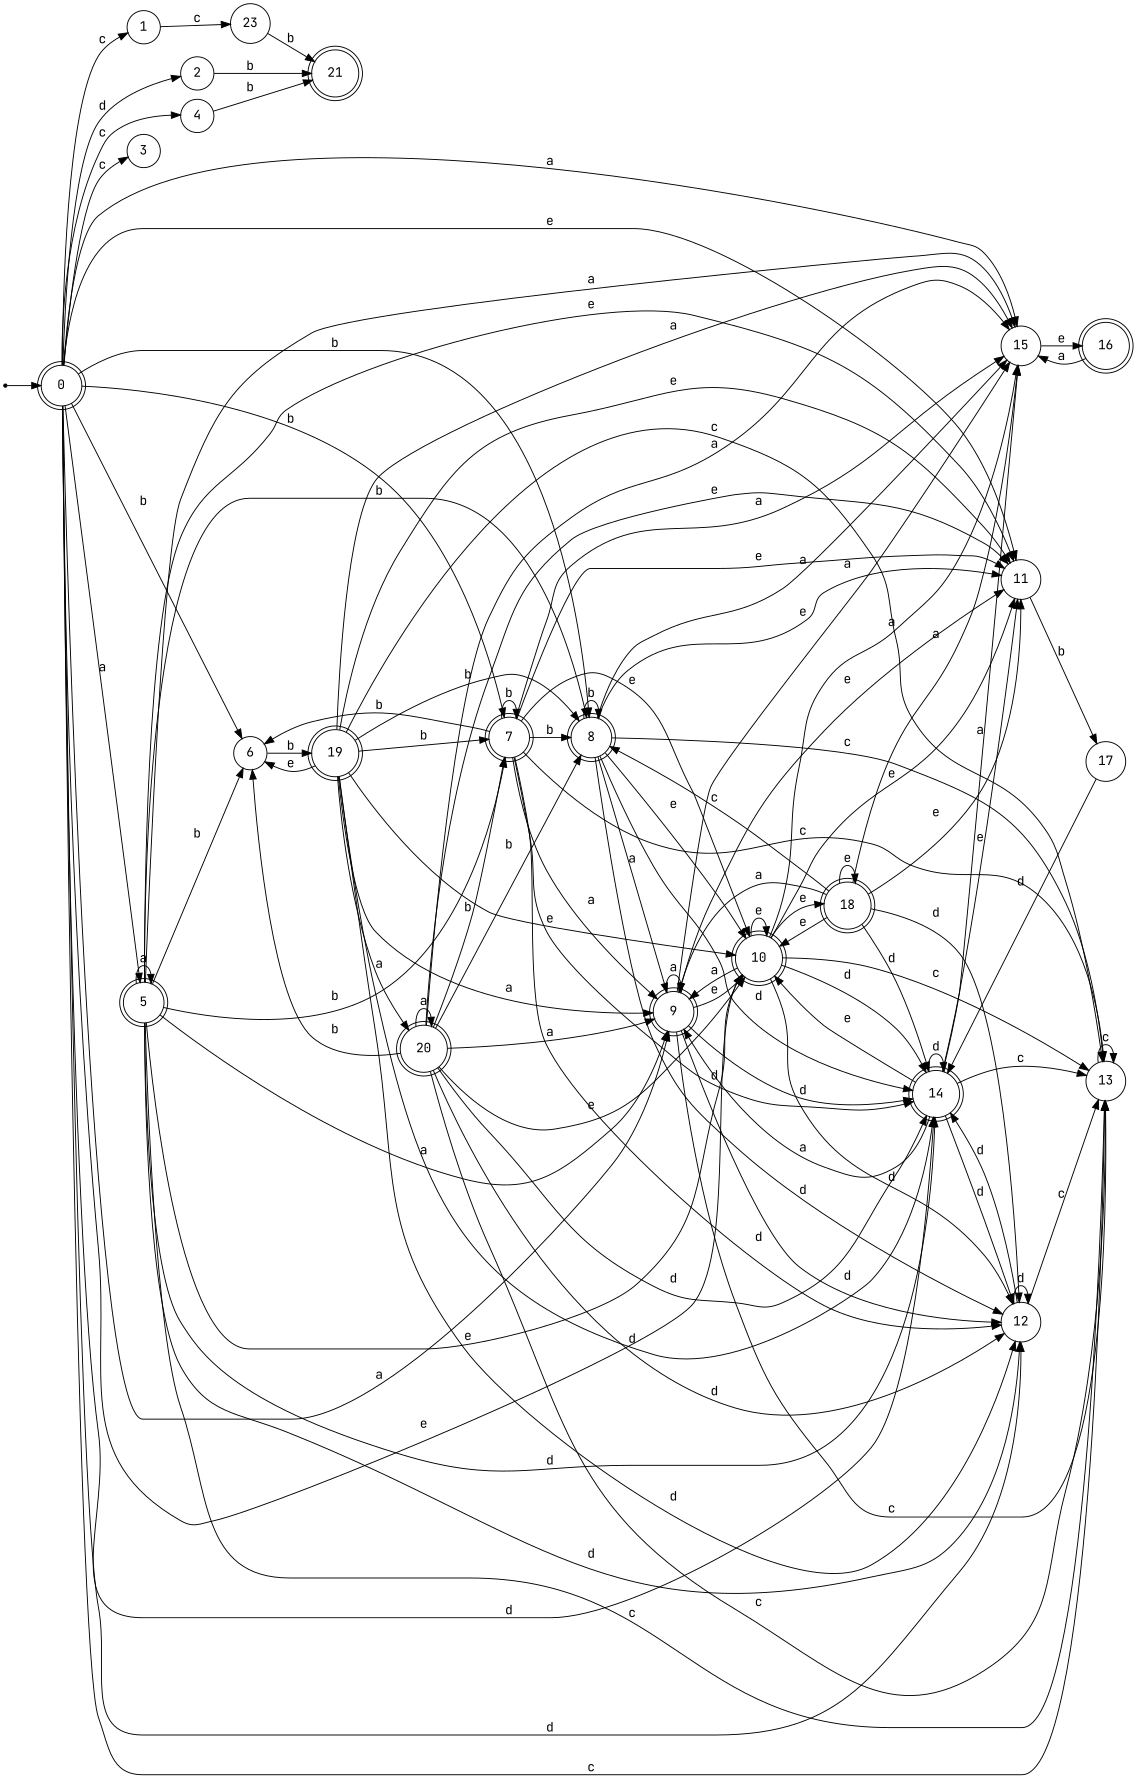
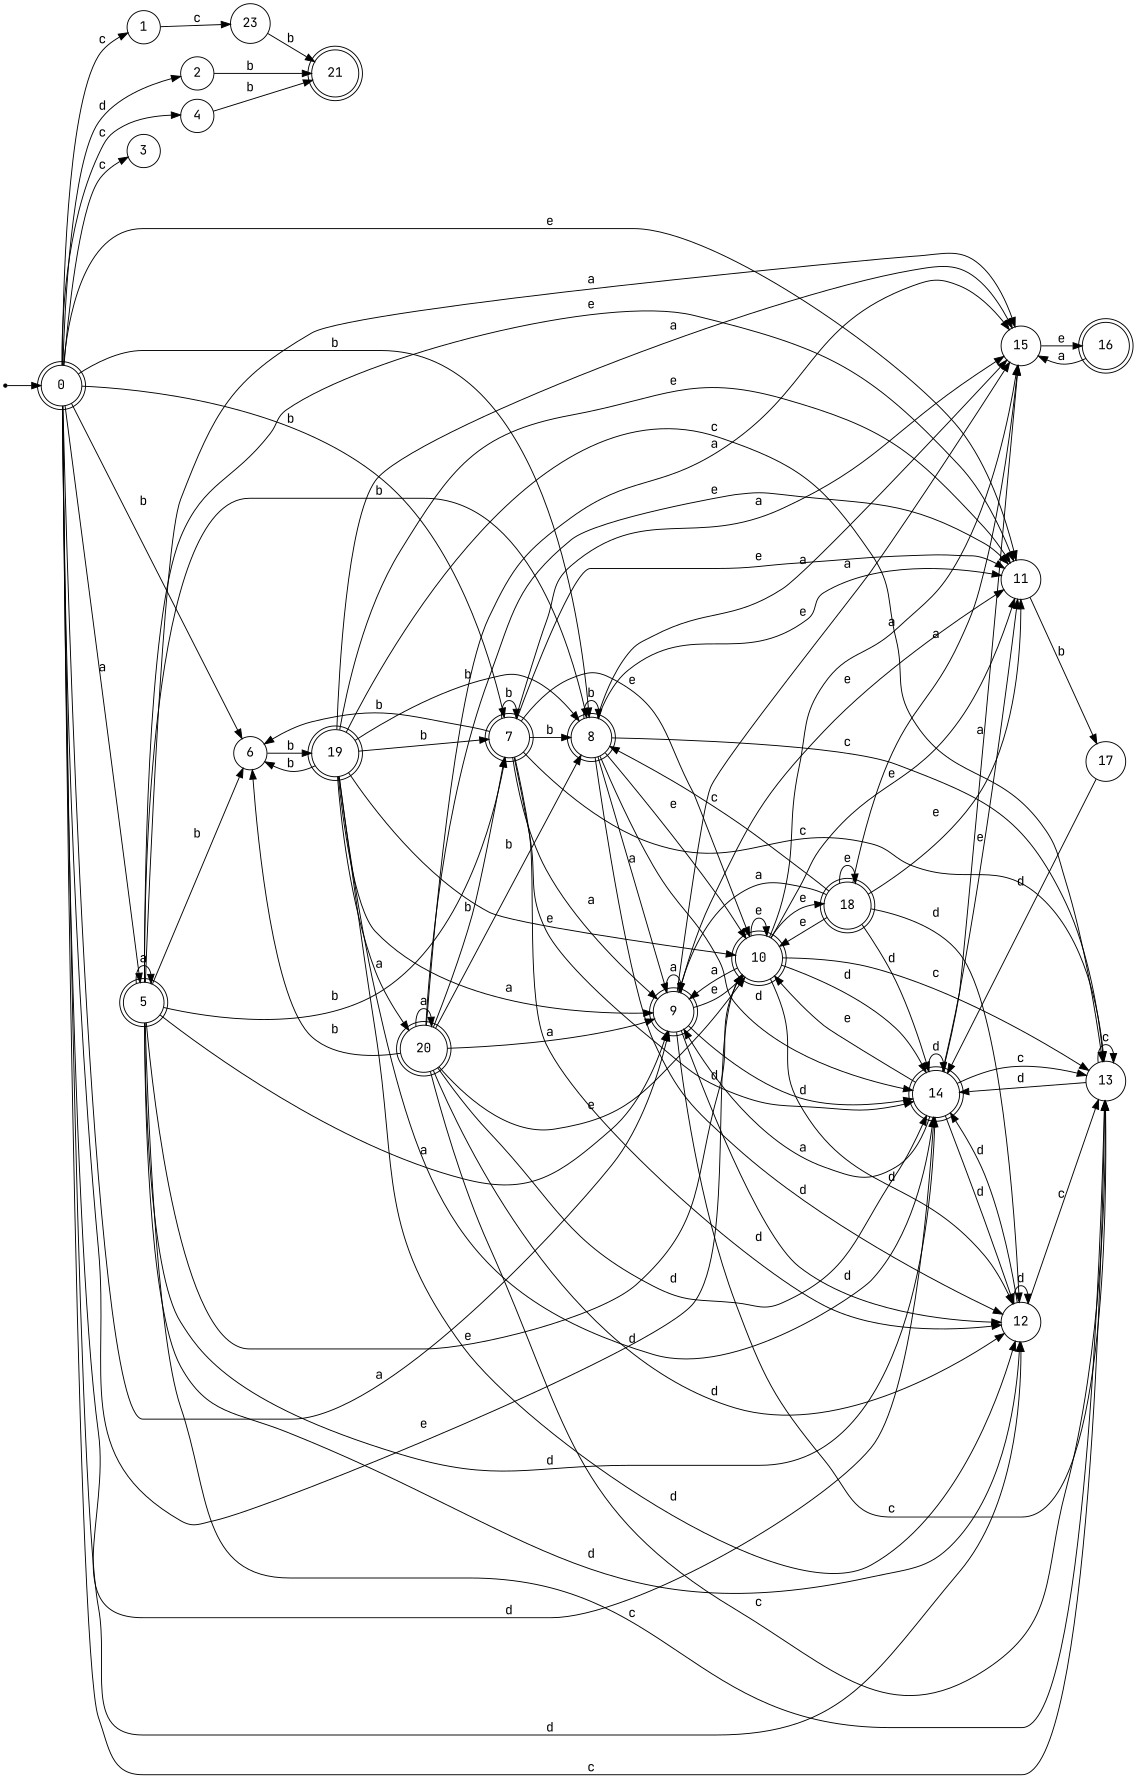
  digraph {
    fontname="JetBrains Mono"
    rankdir=LR
    node [fontname="JetBrains Mono" shape=doublecircle]
    edge [fontname="JetBrains Mono"]
    dummy0 [shape=point]
    0
    1 [shape=circle]
    2 [shape=circle]
    3 [shape=circle]
    4 [shape=circle]
    5
    6 [shape=circle]
    7
    8
    9
    10
    11 [shape=circle]
    12 [shape=circle]
    13 [shape=circle]
    14
    15 [shape=circle]
    23 [shape=circle]
    21
    19
    18
    17 [shape=circle]
    16
    20
    dummy0 -> 0
    0 -> 1 [label=c]
    0 -> 2 [label=d]
    0 -> 3 [label=c]
    0 -> 4 [label=c]
    0 -> 5 [label=a]
    0 -> 6 [label=b]
    0 -> 7 [label=b]
    0 -> 8 [label=b]
    0 -> 9 [label=a]
    0 -> 10 [label=e]
    0 -> 11 [label=e]
    0 -> 12 [label=d]
    0 -> 13 [label=c]
    0 -> 14 [label=d]
-   0 -> 15 [label=a]
    1 -> 23 [label=c]
    2 -> 21 [label=b]
    4 -> 21 [label=b]
    5 -> 5 [label=a]
    5 -> 6 [label=b]
    5 -> 7 [label=b]
    5 -> 8 [label=b]
    5 -> 9 [label=a]
    5 -> 10 [label=e]
    5 -> 11 [label=e]
    5 -> 12 [label=d]
    5 -> 13 [label=c]
    5 -> 14 [label=d]
    5 -> 15 [label=a]
    6 -> 19 [label=b]
    7 -> 6 [label=b]
    7 -> 7 [label=b]
    7 -> 8 [label=b]
    7 -> 9 [label=a]
    7 -> 10 [label=e]
    7 -> 11 [label=e]
    7 -> 12 [label=d]
    7 -> 13 [label=c]
    7 -> 14 [label=d]
    7 -> 15 [label=a]
    8 -> 8 [label=b]
    8 -> 9 [label=a]
    8 -> 10 [label=e]
    8 -> 11 [label=e]
    8 -> 12 [label=d]
    8 -> 13 [label=c]
    8 -> 14 [label=d]
    8 -> 15 [label=a]
    9 -> 9 [label=a]
    9 -> 10 [label=e]
    9 -> 11 [label=e]
    9 -> 12 [label=d]
    9 -> 13 [label=c]
    9 -> 14 [label=d]
    9 -> 15 [label=a]
    10 -> 9 [label=a]
    10 -> 10 [label=e]
    10 -> 11 [label=e]
    10 -> 12 [label=d]
    10 -> 13 [label=c]
    10 -> 14 [label=d]
    10 -> 15 [label=a]
    10 -> 18 [label=e]
    11 -> 17 [label=b]
    12 -> 12 [label=d]
    12 -> 13 [label=c]
    12 -> 14 [label=d]
    13 -> 13 [label=c]
+   13 -> 14 [label=d]
    14 -> 9 [label=a]
    14 -> 10 [label=e]
    14 -> 11 [label=e]
    14 -> 12 [label=d]
    14 -> 13 [label=c]
    14 -> 14 [label=d]
    14 -> 15 [label=a]
    15 -> 16 [label=e]
    23 -> 21 [label=b]
-   19 -> 6 [label=e]
+   19 -> 6 [label=b]
    19 -> 7 [label=b]
    19 -> 8 [label=b]
    19 -> 9 [label=a]
    19 -> 10 [label=e]
    19 -> 11 [label=e]
    19 -> 12 [label=d]
    19 -> 13 [label=c]
    19 -> 14 [label=d]
    19 -> 15 [label=a]
    19 -> 20 [label=a]
    18 -> 8 [label=c]
    18 -> 9 [label=a]
    18 -> 10 [label=e]
    18 -> 11 [label=e]
    18 -> 12 [label=d]
    18 -> 14 [label=d]
    18 -> 15 [label=a]
    18 -> 18 [label=e]
    17 -> 14 [label=d]
    16 -> 15 [label=a]
    20 -> 6 [label=b]
    20 -> 7 [label=b]
    20 -> 8 [label=b]
    20 -> 9 [label=a]
    20 -> 10 [label=e]
    20 -> 11 [label=e]
    20 -> 12 [label=d]
    20 -> 13 [label=c]
    20 -> 14 [label=d]
    20 -> 15 [label=a]
    20 -> 20 [label=a]
  }
